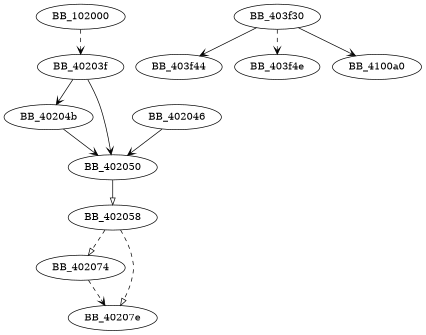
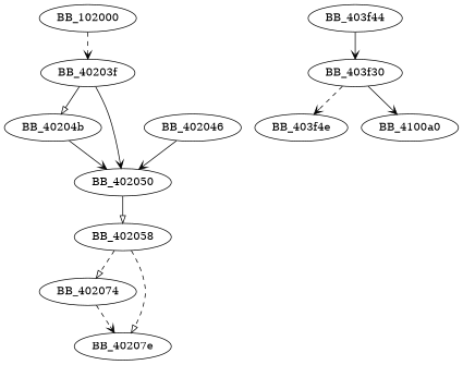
  digraph {
    edge [arrowhead=vee style=solid]
    n1 [label=BB_102000]
    BB_40203f
    BB_40204b
    BB_402050
    BB_402046
    BB_402058
    BB_402074
    BB_40207e
    BB_403f30
    BB_403f44
    BB_403f4e
    BB_4100a0
    n1 -> BB_40203f [style=dashed]
-   BB_40203f -> BB_40204b
+   BB_40203f -> BB_40204b [arrowhead=onormal]
    BB_40203f -> BB_402050
    BB_40204b -> BB_402050
    BB_402050 -> BB_402058 [arrowhead=onormal]
    BB_402046 -> BB_402050
    BB_402058 -> BB_402074 [arrowhead=onormal style=dashed]
    BB_402058 -> BB_40207e [arrowhead=onormal style=dashed]
    BB_402074 -> BB_40207e [style=dashed]
-   BB_403f30 -> BB_403f44
+   BB_403f44 -> BB_403f30
    BB_403f30 -> BB_403f4e [style=dashed]
    BB_403f30 -> BB_4100a0
  }
